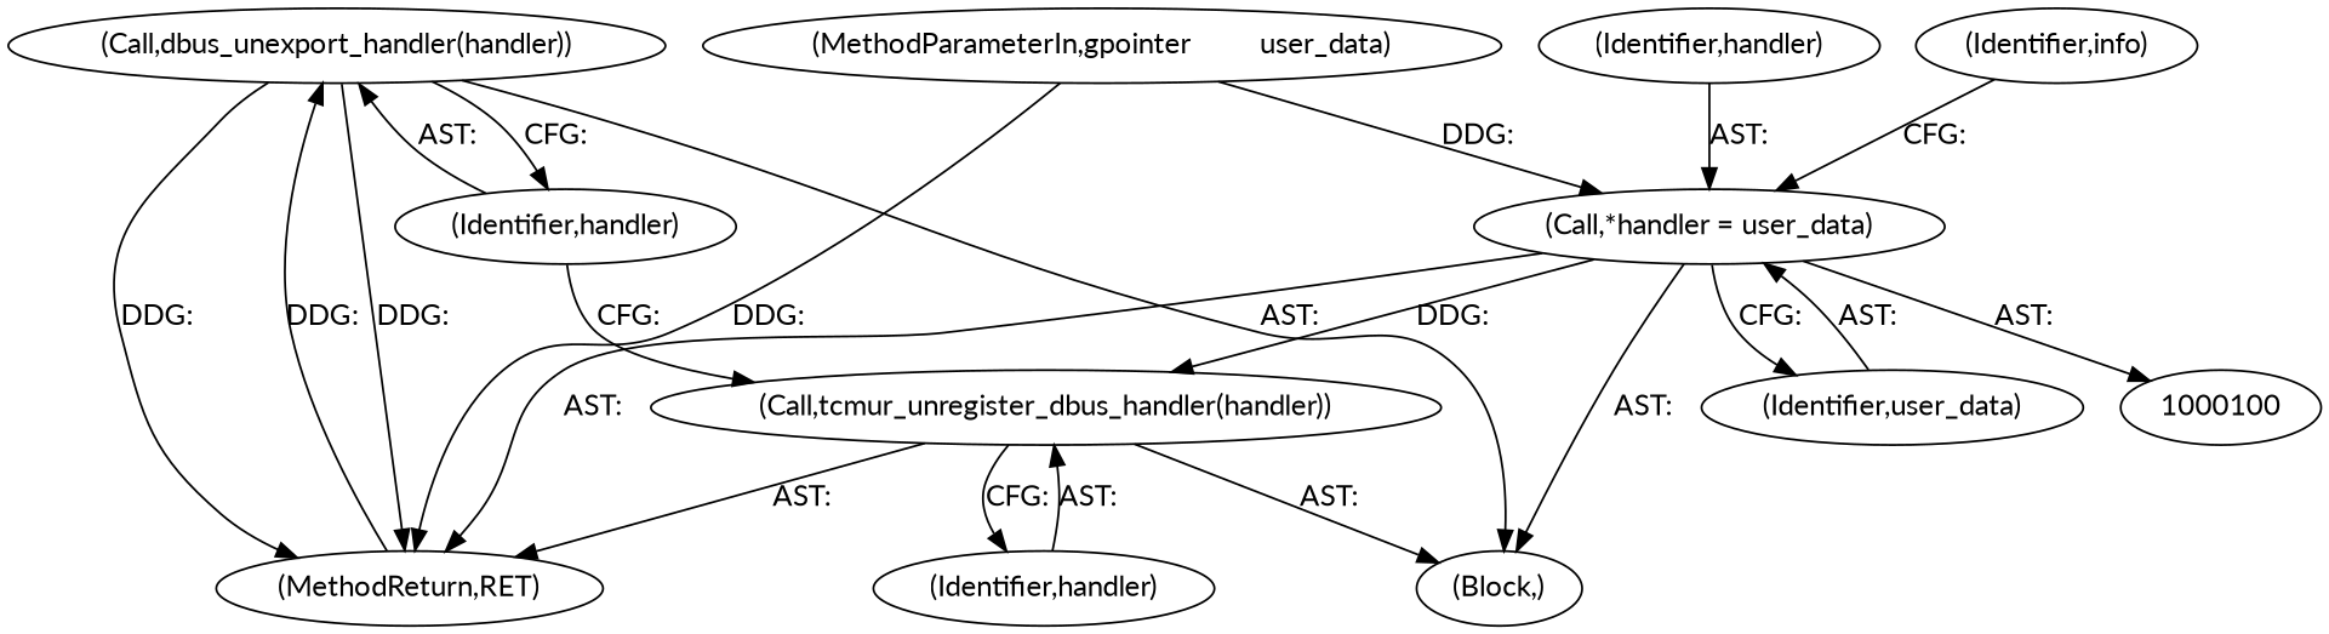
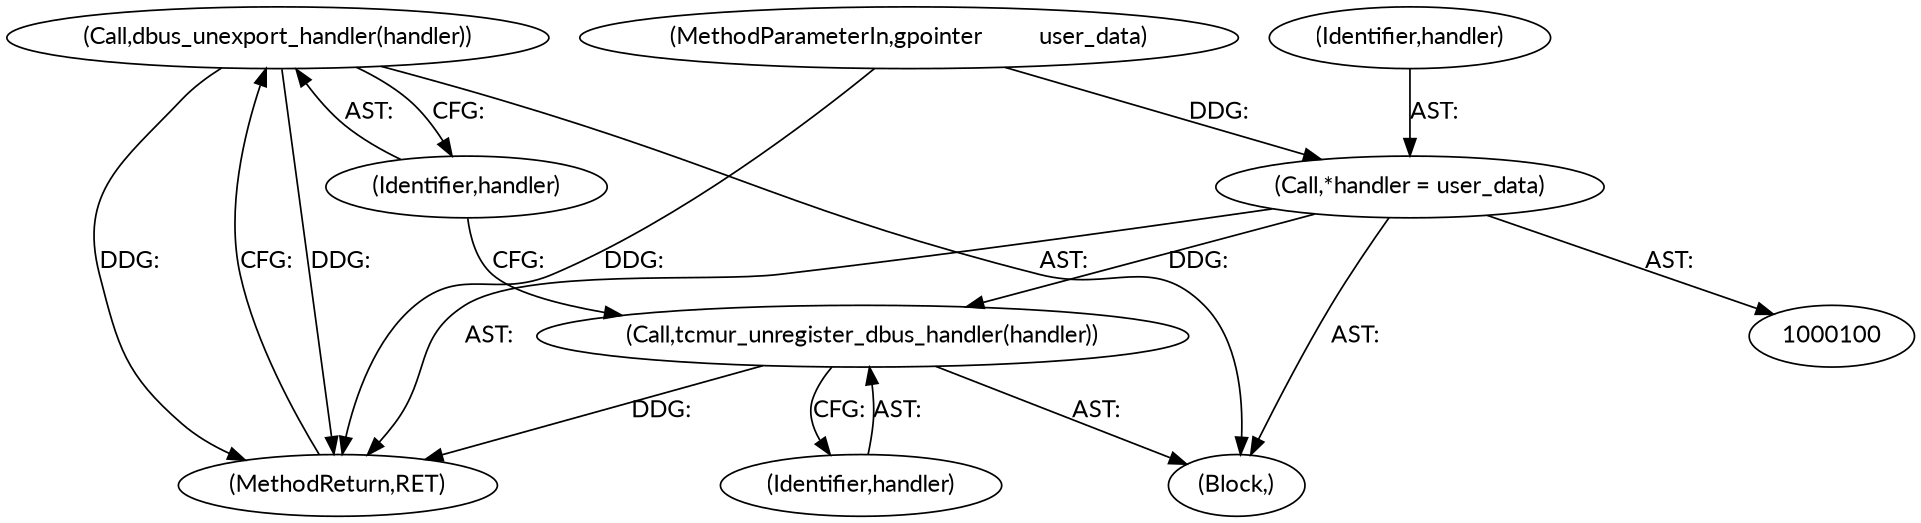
  digraph {
    fontname=Lato
    node [fontname=Lato]
    edge [fontname=Lato]
    n1 [label="(Call,dbus_unexport_handler(handler))"]
    n2 [label="(MethodReturn,RET)"]
    n3 [label="(Block,)"]
    n4 [label="(Identifier,handler)"]
    n5 [label="(Call,tcmur_unregister_dbus_handler(handler))"]
    n6 [label="(Identifier,handler)"]
    n7 [label="(Call,*handler = user_data)"]
-   n8 [label="(Identifier,user_data)"]
    1000100
    n10 [label="(MethodParameterIn,gpointer         user_data)"]
    n11 [label="(Identifier,handler)"]
-   n12 [label="(Identifier,info)"]
    n1 -> n2 [label="DDG: "]
    n1 -> n2 [label="DDG: "]
    n1 -> n3 [label="AST: "]
    n1 -> n4 [label="CFG: "]
-   n2 -> n1 [label="DDG: "]
+   n2 -> n1 [label="CFG: "]
    n4 -> n1 [label="AST: "]
    n4 -> n5 [label="CFG: "]
-   n5 -> n2 [label="AST: "]
+   n5 -> n2 [label="DDG: "]
    n5 -> n3 [label="AST: "]
    n5 -> n6 [label="CFG: "]
    n6 -> n5 [label="AST: "]
    n7 -> n2 [label="AST: "]
    n7 -> n3 [label="AST: "]
    n7 -> n5 [label="DDG: "]
-   n7 -> n8 [label="CFG: "]
    n7 -> 1000100 [label="AST: "]
-   n8 -> n7 [label="AST: "]
    n10 -> n2 [label="DDG: "]
    n10 -> n7 [label="DDG: "]
    n11 -> n7 [label="AST: "]
-   n12 -> n7 [label="CFG: "]
  }
